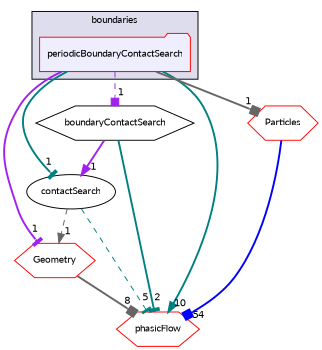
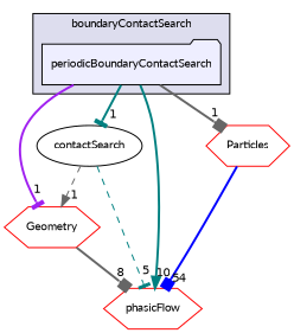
  digraph {
    compound=true
    fontname=Lato
    node [fillcolor=white fontname=Lato fontsize=10 shape=hexagon style=filled]
    edge [arrowhead=tee color=teal fontname=Lato headlabel=1 labeldistance=1.5 labelfontname=Helvetica labelfontsize=10 style=bold]
-   n1 [fillcolor="#eeeeff" label=periodicBoundaryContactSearch pencolor=black shape=folder color=red]
+   n1 [fillcolor="#eeeeff" label=periodicBoundaryContactSearch pencolor=black shape=folder]
    n2 [color=red label=Geometry]
    n3 [label=contactSearch shape=ellipse fillcolor="" style=""]
    n4 [color=red label=phasicFlow]
    n5 [color=red label=Particles]
-   n6 [label=boundaryContactSearch fillcolor="" style=""]
    subgraph cluster_1 {
      bgcolor="#ddddee"
      fontsize=10
-     label=boundaries
+     label=boundaryContactSearch
      pencolor=black
      n1
    }
    n1 -> n2 [color=purple]
    n1 -> n3
    n1 -> n4 [arrowhead=normal headlabel=10]
    n1 -> n5 [arrowhead=box color=gray40]
-   n1 -> n6 [arrowhead=box color=purple style=dashed]
    n2 -> n4 [arrowhead=box color=gray40 headlabel=8]
    n3 -> n2 [arrowhead=normal color=gray40 style=dashed]
    n3 -> n4 [headlabel=5 style=dashed]
    n5 -> n4 [arrowhead=box color=blue headlabel=54]
-   n6 -> n3 [arrowhead=normal color=purple]
-   n6 -> n4 [headlabel=2]
  }
